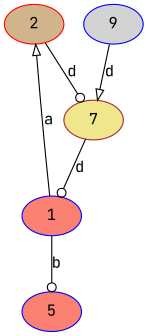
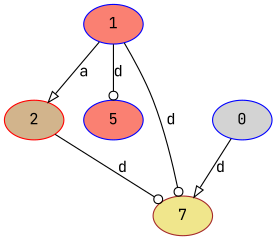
  strict digraph {
    fontname="JetBrains Mono"
    node [color=blue fillcolor=salmon fontname="JetBrains Mono" style=filled]
    edge [arrowhead=odot fontname="JetBrains Mono"]
    2 [color=red fillcolor=tan]
    1
    5
    7 [color=brown fillcolor=khaki]
-   0 [fillcolor=lightgrey label=9]
+   0 [fillcolor=lightgrey]
    2 -> 7 [label=d]
    1 -> 2 [arrowhead=onormal label=a]
-   1 -> 5 [label=b]
-   7 -> 1 [label=d]
+   1 -> 5 [label=d]
+   1 -> 7 [label=d]
    0 -> 7 [arrowhead=onormal label=d]
  }
